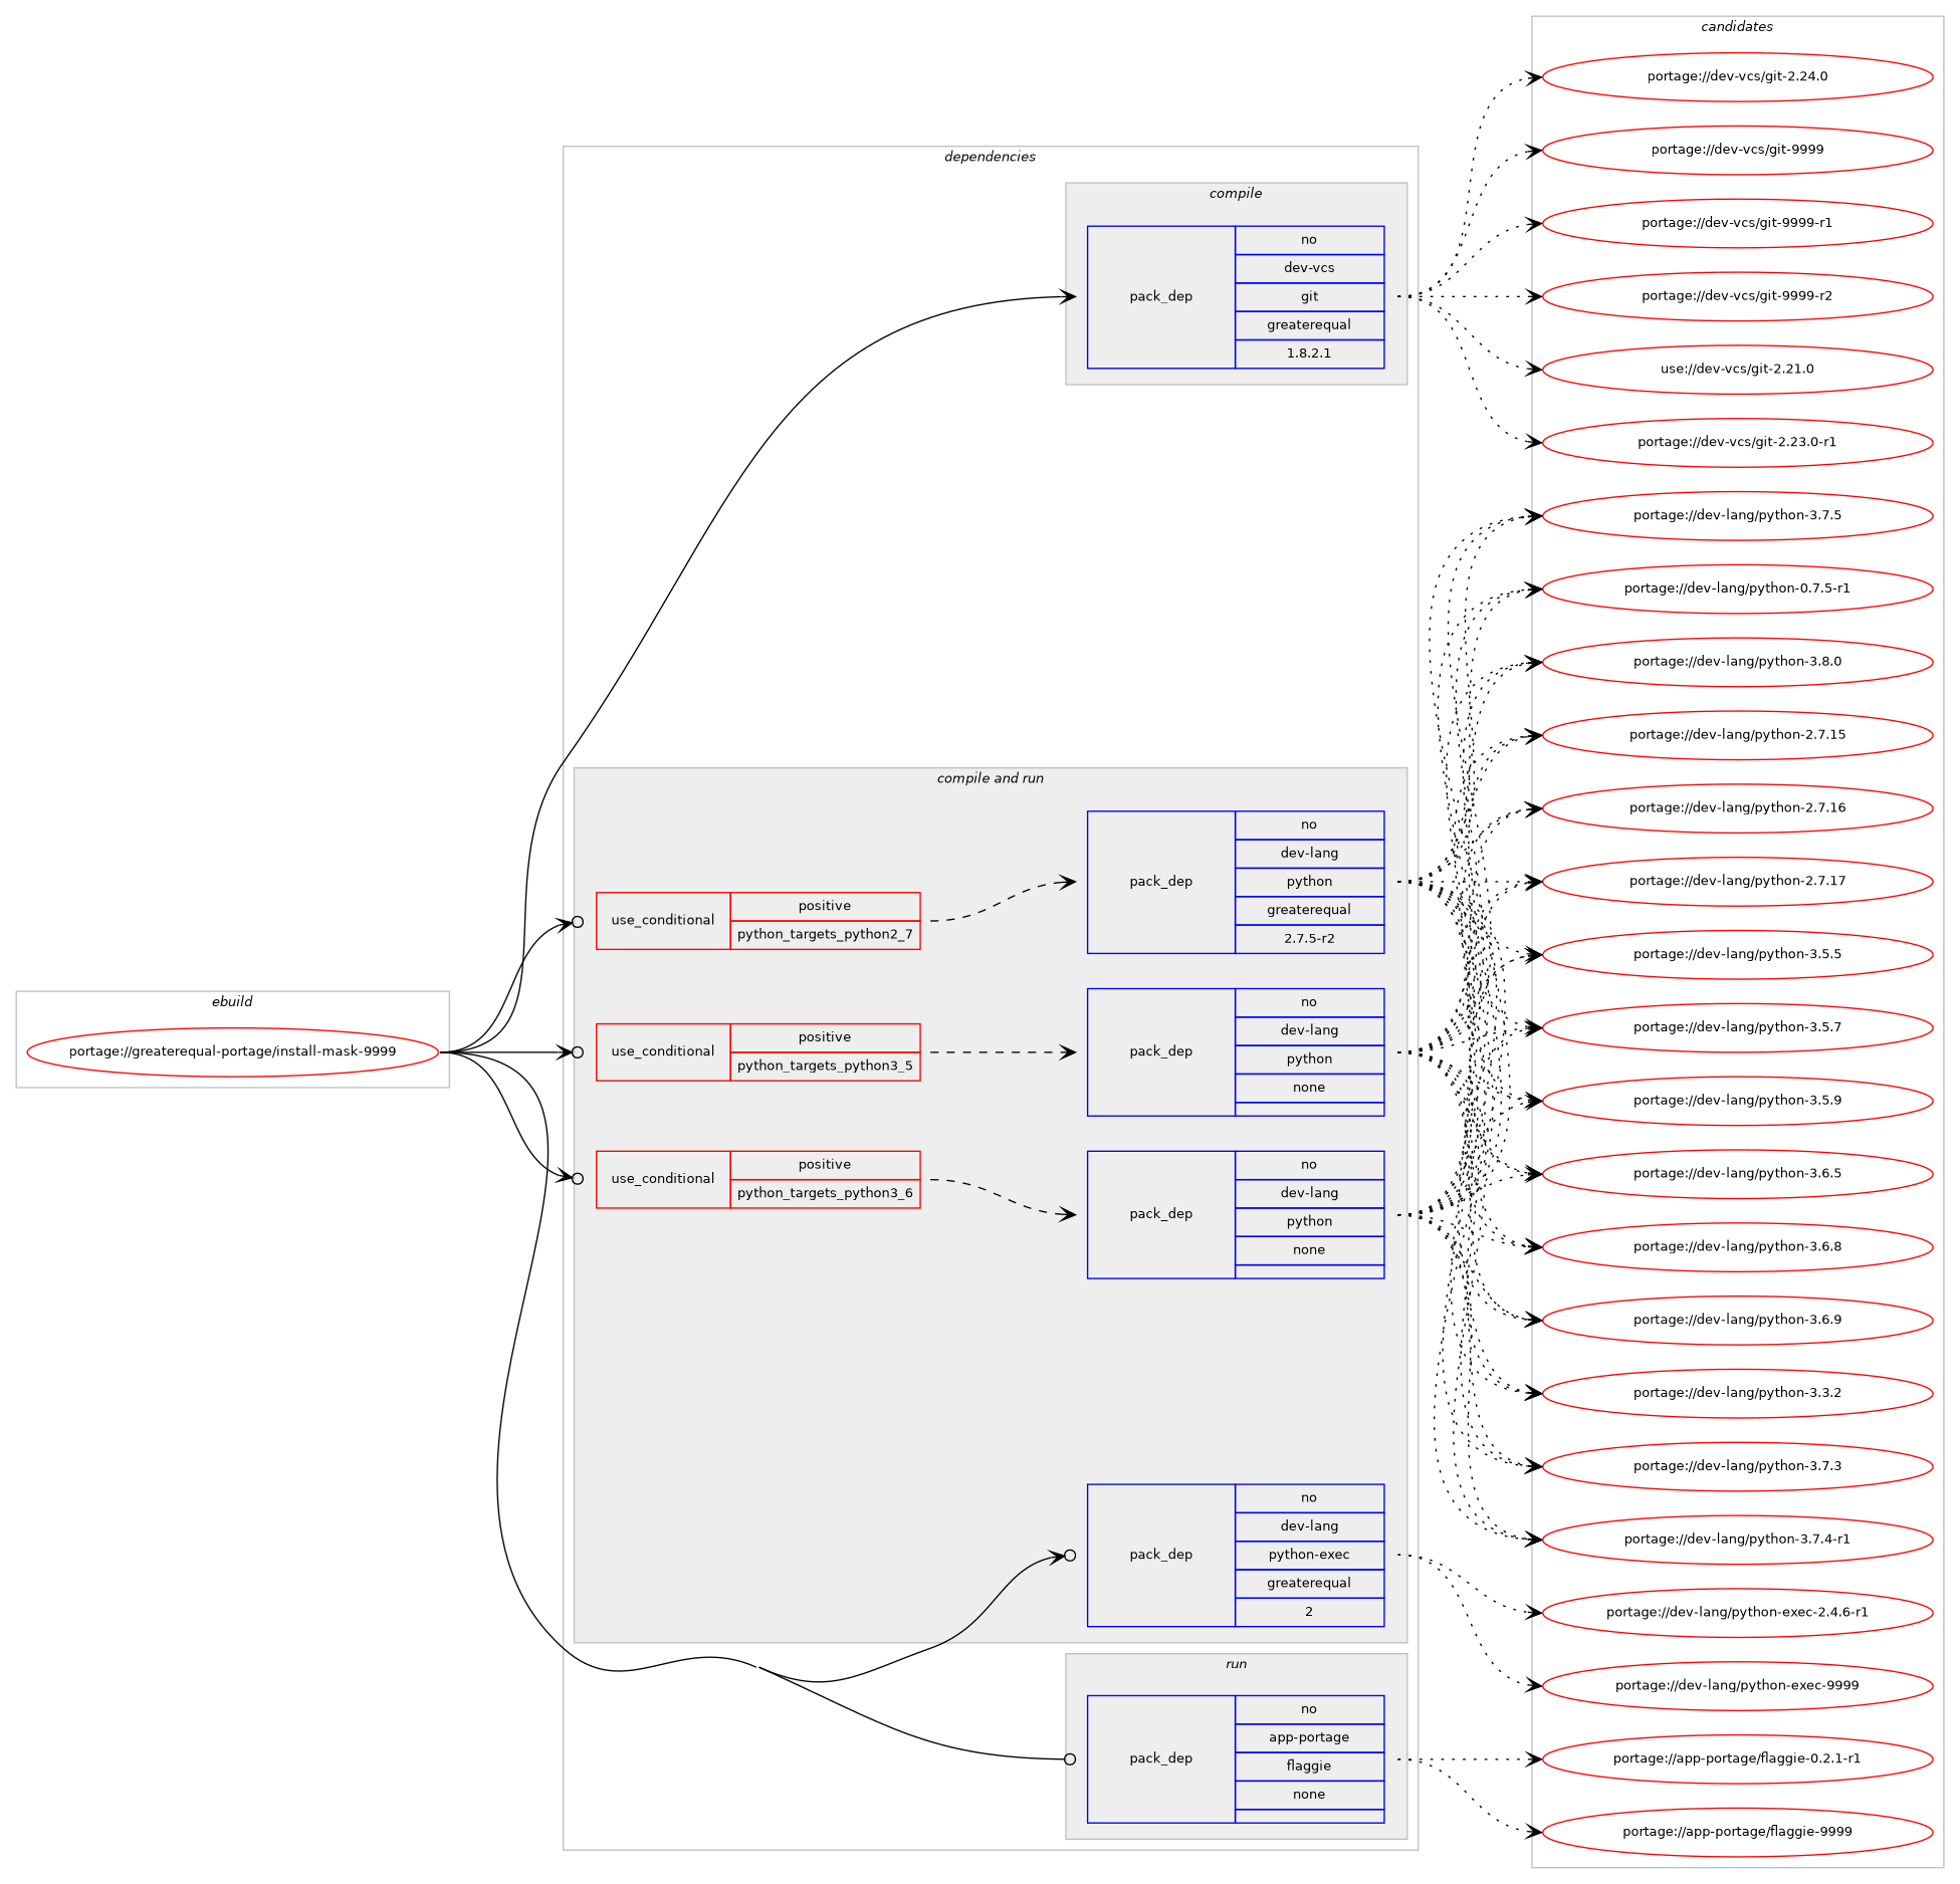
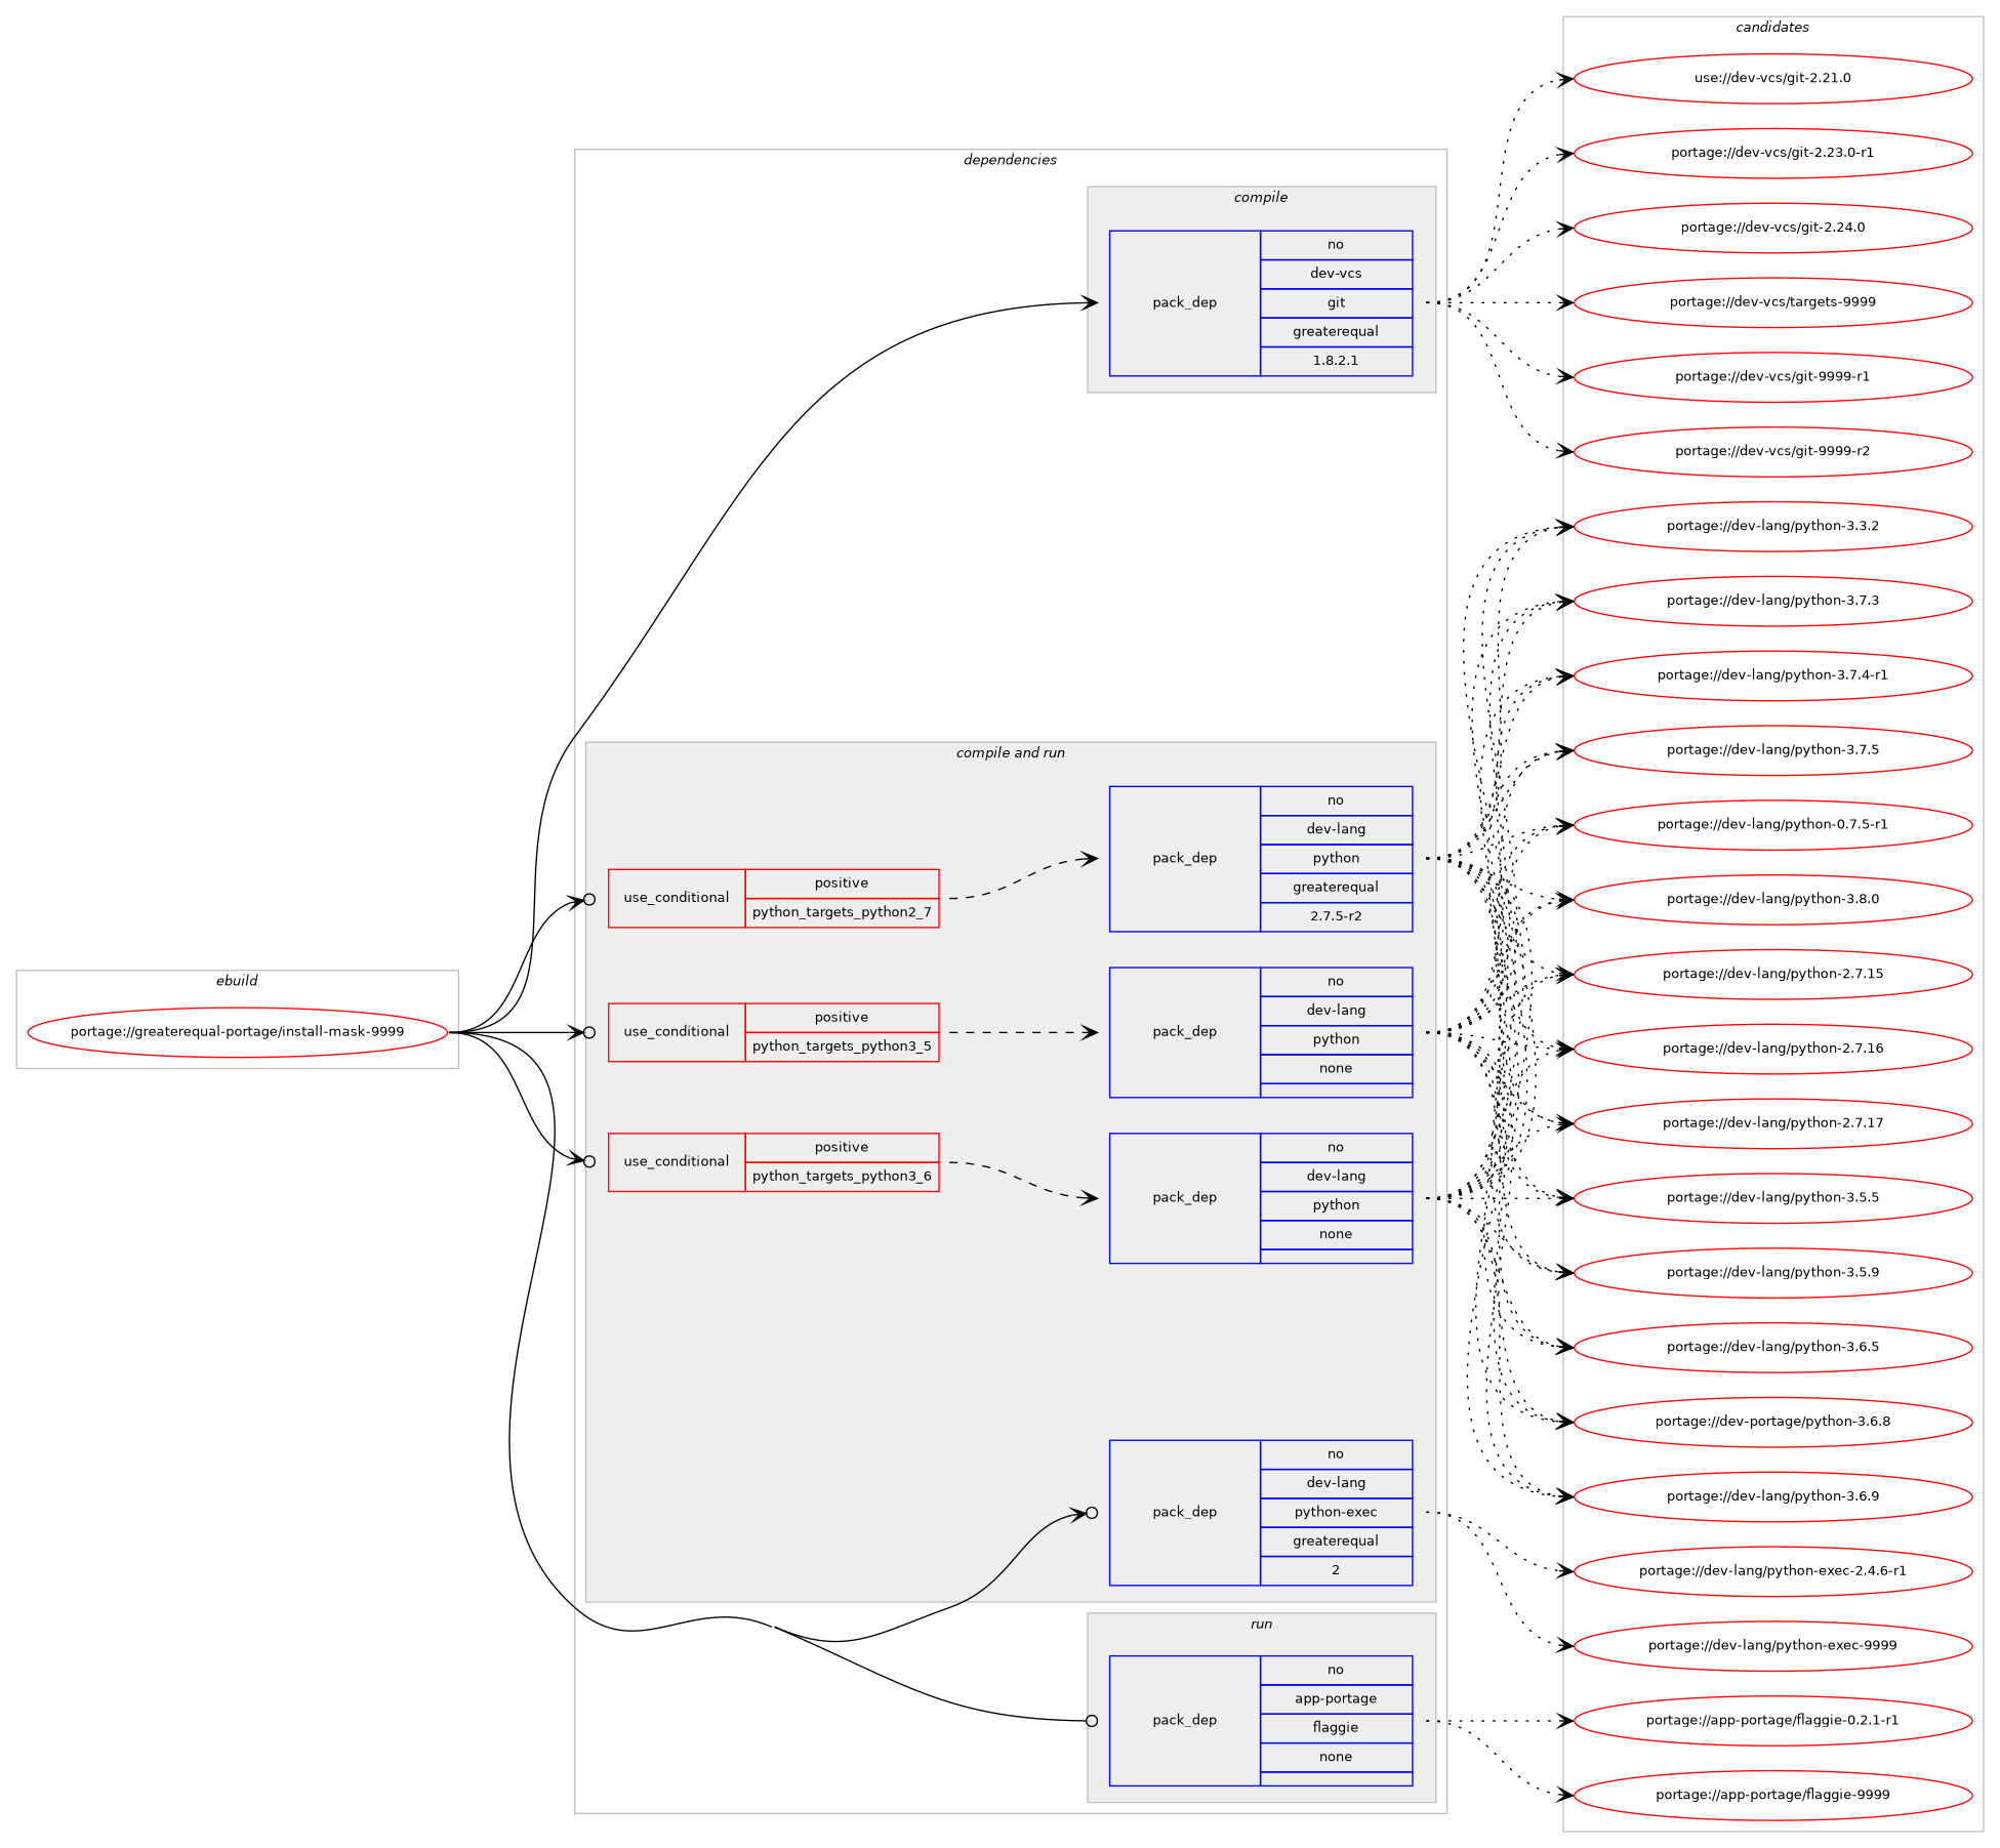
  digraph {
    compound=true
    concentrate=true
    fontname=Helvetica
    fontsize=10
    newrank=true
    rankdir=LR
    ranksep=1.5
    node [color=red fontname=Helvetica fontsize=10]
    edge [arrowhead=vee headport=w style=dotted tailport=e weight=100]
    n1 [label="portage://greaterequal-portage/install-mask-9999" width=4]
    n2 [color=blue label=<<TABLE BORDER="0" CELLBORDER="1" CELLSPACING="0" CELLPADDING="4" WIDTH="220"><TR><TD ROWSPAN="6" CELLPADDING="30">pack_dep</TD></TR><TR><TD WIDTH="110">no</TD></TR><TR><TD>dev-vcs</TD></TR><TR><TD>git</TD></TR><TR><TD>greaterequal</TD></TR><TR><TD>1.8.2.1</TD></TR></TABLE>> shape=none]
    n3 [color=blue label=<<TABLE BORDER="0" CELLBORDER="1" CELLSPACING="0" CELLPADDING="4" WIDTH="220"><TR><TD ROWSPAN="6" CELLPADDING="30">pack_dep</TD></TR><TR><TD WIDTH="110">no</TD></TR><TR><TD>dev-lang</TD></TR><TR><TD>python</TD></TR><TR><TD>greaterequal</TD></TR><TR><TD>2.7.5-r2</TD></TR></TABLE>> shape=none]
    n4 [label=<<TABLE BORDER="0" CELLBORDER="1" CELLSPACING="0" CELLPADDING="4"><TR><TD ROWSPAN="3" CELLPADDING="10">use_conditional</TD></TR><TR><TD>positive</TD></TR><TR><TD>python_targets_python2_7</TD></TR></TABLE>> shape=none]
    n5 [color=blue label=<<TABLE BORDER="0" CELLBORDER="1" CELLSPACING="0" CELLPADDING="4" WIDTH="220"><TR><TD ROWSPAN="6" CELLPADDING="30">pack_dep</TD></TR><TR><TD WIDTH="110">no</TD></TR><TR><TD>dev-lang</TD></TR><TR><TD>python</TD></TR><TR><TD>none</TD></TR><TR><TD></TD></TR></TABLE>> shape=none]
    n6 [label=<<TABLE BORDER="0" CELLBORDER="1" CELLSPACING="0" CELLPADDING="4"><TR><TD ROWSPAN="3" CELLPADDING="10">use_conditional</TD></TR><TR><TD>positive</TD></TR><TR><TD>python_targets_python3_5</TD></TR></TABLE>> shape=none]
    n7 [color=blue label=<<TABLE BORDER="0" CELLBORDER="1" CELLSPACING="0" CELLPADDING="4" WIDTH="220"><TR><TD ROWSPAN="6" CELLPADDING="30">pack_dep</TD></TR><TR><TD WIDTH="110">no</TD></TR><TR><TD>dev-lang</TD></TR><TR><TD>python</TD></TR><TR><TD>none</TD></TR><TR><TD></TD></TR></TABLE>> shape=none]
    n8 [label=<<TABLE BORDER="0" CELLBORDER="1" CELLSPACING="0" CELLPADDING="4"><TR><TD ROWSPAN="3" CELLPADDING="10">use_conditional</TD></TR><TR><TD>positive</TD></TR><TR><TD>python_targets_python3_6</TD></TR></TABLE>> shape=none]
    n9 [color=blue label=<<TABLE BORDER="0" CELLBORDER="1" CELLSPACING="0" CELLPADDING="4" WIDTH="220"><TR><TD ROWSPAN="6" CELLPADDING="30">pack_dep</TD></TR><TR><TD WIDTH="110">no</TD></TR><TR><TD>dev-lang</TD></TR><TR><TD>python-exec</TD></TR><TR><TD>greaterequal</TD></TR><TR><TD>2</TD></TR></TABLE>> shape=none]
    n10 [color=blue label=<<TABLE BORDER="0" CELLBORDER="1" CELLSPACING="0" CELLPADDING="4" WIDTH="220"><TR><TD ROWSPAN="6" CELLPADDING="30">pack_dep</TD></TR><TR><TD WIDTH="110">no</TD></TR><TR><TD>app-portage</TD></TR><TR><TD>flaggie</TD></TR><TR><TD>none</TD></TR><TR><TD></TD></TR></TABLE>> shape=none]
    n11 [label="use://dev-vcs/git-2.21.0" width=4]
    n12 [label="portage://dev-vcs/git-2.23.0-r1" width=4]
    n13 [label="portage://dev-vcs/git-2.24.0" width=4]
-   n14 [label="portage://dev-vcs/git-9999" width=4]
+   n14 [label="portage://dev-vcs/targets-9999" width=4]
    n15 [label="portage://dev-vcs/git-9999-r1" width=4]
    n16 [label="portage://dev-vcs/git-9999-r2" width=4]
    n17 [label="portage://dev-lang/python-2.7.15" width=4]
    n18 [label="portage://dev-lang/python-2.7.16" width=4]
    n19 [label="portage://dev-lang/python-2.7.17" width=4]
    n20 [label="portage://dev-lang/python-3.5.5" width=4]
-   n21 [label="portage://dev-lang/python-3.5.7" width=4]
    n22 [label="portage://dev-lang/python-3.5.9" width=4]
    n23 [label="portage://dev-lang/python-3.6.5" width=4]
-   n24 [label="portage://dev-lang/python-3.6.8" width=4]
+   n24 [label="portage://dev-portage/python-3.6.8" width=4]
    n25 [label="portage://dev-lang/python-3.6.9" width=4]
    n26 [label="portage://dev-lang/python-3.3.2" width=4]
    n27 [label="portage://dev-lang/python-3.7.3" width=4]
    n28 [label="portage://dev-lang/python-3.7.4-r1" width=4]
    n29 [label="portage://dev-lang/python-3.7.5" width=4]
    n30 [label="portage://dev-lang/python-0.7.5-r1" width=4]
    n31 [label="portage://dev-lang/python-3.8.0" width=4]
    n32 [label="portage://dev-lang/python-exec-2.4.6-r1" width=4]
    n33 [label="portage://dev-lang/python-exec-9999" width=4]
    n34 [label="portage://app-portage/flaggie-0.2.1-r1" width=4]
    n35 [label="portage://app-portage/flaggie-9999" width=4]
    subgraph cluster_1 {
      color=gray
      label=<<i>ebuild</i>>
      n1
    }
    subgraph cluster_2 {
      color=gray
      label=<<i>dependencies</i>>
      subgraph cluster_3 {
        color=gray
        fillcolor="#eeeeee"
        label=<<i>compile</i>>
        style=filled
        subgraph sub_4 {
          color=gray
          fillcolor="#eeeeee"
          label=<<i>compile</i>>
          style=filled
          n2
        }
      }
      subgraph cluster_5 {
        color=gray
        fillcolor="#eeeeee"
        label=<<i>compile and run</i>>
        style=filled
        subgraph sub_6 {
          color=gray
          fillcolor="#eeeeee"
          label=<<i>compile and run</i>>
          style=filled
          n4
          subgraph sub_7 {
            color=gray
            fillcolor="#eeeeee"
            label=<<i>compile and run</i>>
            style=filled
            n3
          }
        }
        subgraph sub_8 {
          color=gray
          fillcolor="#eeeeee"
          label=<<i>compile and run</i>>
          style=filled
          n6
          subgraph sub_9 {
            color=gray
            fillcolor="#eeeeee"
            label=<<i>compile and run</i>>
            style=filled
            n5
          }
        }
        subgraph sub_10 {
          color=gray
          fillcolor="#eeeeee"
          label=<<i>compile and run</i>>
          style=filled
          n8
          subgraph sub_11 {
            color=gray
            fillcolor="#eeeeee"
            label=<<i>compile and run</i>>
            style=filled
            n7
          }
        }
        subgraph sub_12 {
          color=gray
          fillcolor="#eeeeee"
          label=<<i>compile and run</i>>
          style=filled
          n9
        }
      }
      subgraph cluster_13 {
        color=gray
        fillcolor="#eeeeee"
        label=<<i>run</i>>
        style=filled
        subgraph sub_14 {
          color=gray
          fillcolor="#eeeeee"
          label=<<i>run</i>>
          style=filled
          n10
        }
      }
    }
    subgraph cluster_15 {
      color=gray
      label=<<i>candidates</i>>
      rank=same
      subgraph sub_16 {
        color=black
        label=<<i>candidates</i>>
        nodesep=1
        rank=same
        n11
        n12
        n13
        n14
        n15
        n16
      }
      subgraph sub_17 {
        color=black
        label=<<i>candidates</i>>
        nodesep=1
        rank=same
        n17
        n18
        n19
        n20
-       n21
        n22
        n23
        n24
        n25
        n26
        n27
        n28
        n29
        n30
        n31
      }
      subgraph sub_18 {
        color=black
        label=<<i>candidates</i>>
        nodesep=1
        rank=same
        n17
        n18
        n19
        n20
-       n21
        n22
        n23
        n24
        n25
        n26
        n27
        n28
        n29
        n30
        n31
      }
      subgraph sub_19 {
        color=black
        label=<<i>candidates</i>>
        nodesep=1
        rank=same
        n17
        n18
        n19
        n20
-       n21
        n22
        n23
        n24
        n25
        n26
        n27
        n28
        n29
        n30
        n31
      }
      subgraph sub_20 {
        color=black
        label=<<i>candidates</i>>
        nodesep=1
        rank=same
        n32
        n33
      }
      subgraph sub_21 {
        color=black
        label=<<i>candidates</i>>
        nodesep=1
        rank=same
        n34
        n35
      }
    }
    n1 -> n2 [style=solid weight=20]
    n1 -> n4 [arrowhead=odotvee style=solid weight=20]
    n1 -> n6 [arrowhead=odotvee style=solid weight=20]
    n1 -> n8 [arrowhead=odotvee style=solid weight=20]
    n1 -> n9 [arrowhead=odotvee style=solid weight=20]
    n1 -> n10 [arrowhead=odot style=solid weight=20]
    n2 -> n11
    n2 -> n12
    n2 -> n13
    n2 -> n14
    n2 -> n15
    n2 -> n16
    n3 -> n17
    n3 -> n18
    n3 -> n19
    n3 -> n20
-   n3 -> n21
    n3 -> n22
    n3 -> n23
    n3 -> n24
    n3 -> n25
    n3 -> n26
    n3 -> n27
    n3 -> n28
    n3 -> n29
    n3 -> n30
    n3 -> n31
    n4 -> n3 [style=dashed weight=20]
    n5 -> n17
    n5 -> n18
    n5 -> n19
    n5 -> n20
-   n5 -> n21
    n5 -> n22
    n5 -> n23
    n5 -> n24
    n5 -> n25
    n5 -> n26
    n5 -> n27
    n5 -> n28
    n5 -> n29
    n5 -> n30
    n5 -> n31
    n6 -> n5 [style=dashed weight=20]
    n7 -> n17
    n7 -> n18
    n7 -> n19
    n7 -> n20
-   n7 -> n21
    n7 -> n22
    n7 -> n23
    n7 -> n24
    n7 -> n25
    n7 -> n26
    n7 -> n27
    n7 -> n28
    n7 -> n29
    n7 -> n30
    n7 -> n31
    n8 -> n7 [style=dashed weight=20]
    n9 -> n32
    n9 -> n33
    n10 -> n34
    n10 -> n35
  }
